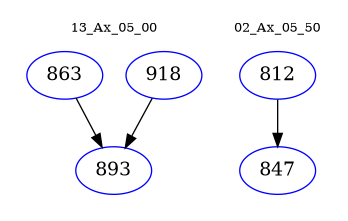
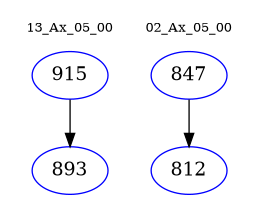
  digraph {
    node [color=blue]
    edge [color=black]
-   n1 [label=918]
-   n2 [label=863]
+   n1 [label=915]
    n3 [label=893]
    n4 [label=812]
    n5 [label=847]
    subgraph cluster_1 {
      color=white
      fontsize=10
      label="13_Ax_05_00"
      n1
-     n2
      n3
    }
    subgraph cluster_2 {
      color=white
      fontsize=10
-     label="02_Ax_05_50"
+     label="02_Ax_05_00"
      n4
      n5
    }
    n1 -> n3
-   n2 -> n3
-   n4 -> n5
+   n5 -> n4
  }
